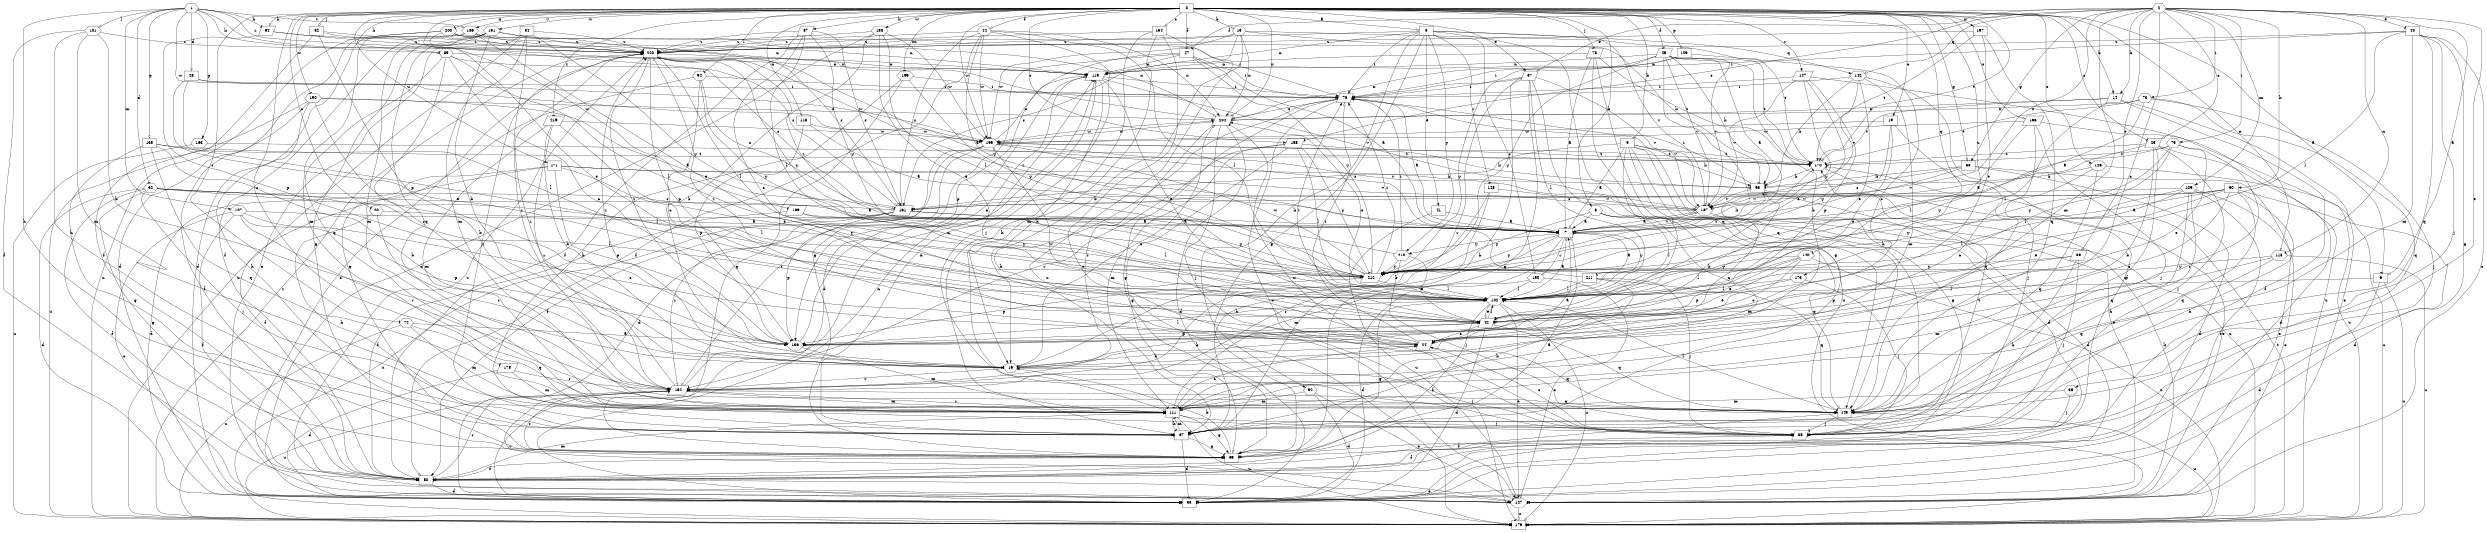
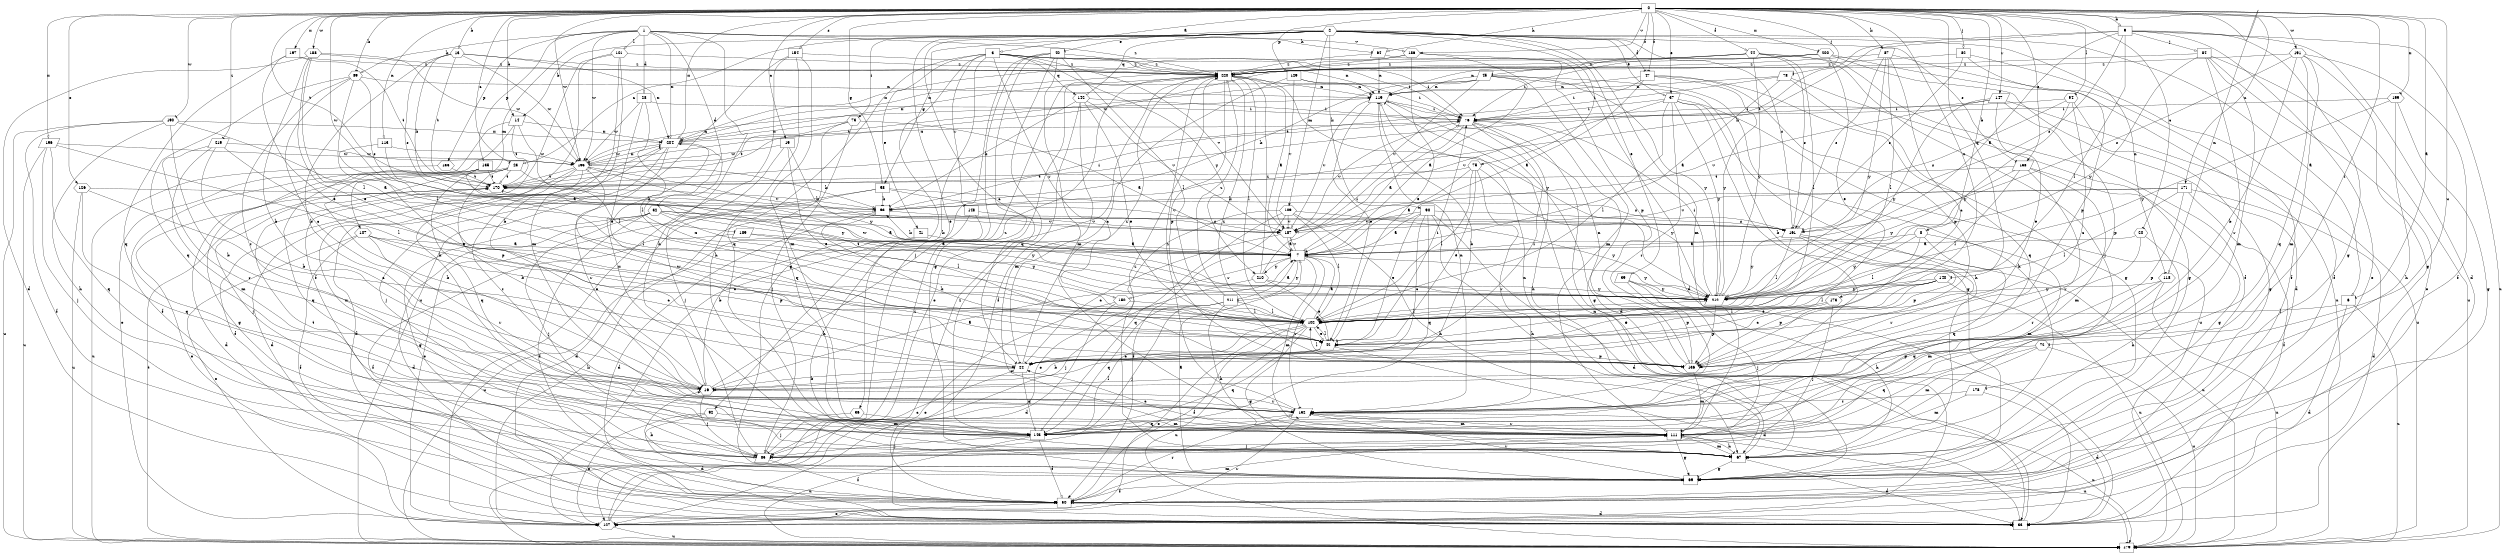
  strict digraph {
    node [shape=hexagon]
    edge [arrowhead=normal]
    0 [shape=box]
    3 [shape=box]
    6 [shape=box]
    8
    9 [shape=box]
    13
    14 [shape=parallelogram]
    19 [shape=box]
    20
    23 [shape=parallelogram]
    37 [shape=parallelogram]
    44
    45 [shape=parallelogram]
    47 [shape=box]
    58 [shape=box]
    64 [shape=parallelogram]
    72
    78 [shape=parallelogram]
    82 [shape=box]
    87 [shape=parallelogram]
    89
    94
    113 [shape=box]
    118
    126
    129 [shape=box]
    140
    147 [shape=parallelogram]
    154 [shape=box]
    158 [shape=parallelogram]
    170
    171 [shape=box]
    173
    178 [shape=parallelogram]
    186
    188
    189 [shape=parallelogram]
    190
    191
    195
    196 [shape=parallelogram]
    197 [shape=box]
    199
    200
    204 [shape=parallelogram]
    219 [shape=parallelogram]
    220 [shape=box]
    142
    41 [shape=box]
    n50 [label=69 shape=box]
    76 [shape=parallelogram]
    92
    119 [shape=parallelogram]
    143 [shape=box]
    148 [shape=box]
    150
    187
    210
    33 [shape=box]
    102
    179 [shape=box]
    n62 [label=111 shape=box]
    7 [shape=box]
    212 [shape=parallelogram]
    161 [shape=parallelogram]
    93 [shape=box]
    84 [shape=box]
    127
    16
    50 [shape=box]
    85 [shape=parallelogram]
    42 [shape=parallelogram]
    67 [shape=box]
    152 [shape=parallelogram]
    136
    24 [shape=parallelogram]
    1
    28 [shape=box]
    32
    101
    107
    133
    135 [shape=box]
    2
    n85 [label=36]
    39 [shape=parallelogram]
    40 [shape=box]
    73
    75
    90 [shape=box]
    109
    211 [shape=box]
    0 -> 3 [arrowhead=onormal label=a]
    0 -> 6 [arrowhead=tee label=a]
    0 -> 8 [label=b]
    0 -> 9 [arrowhead=onormal label=b]
    0 -> 13 [arrowhead=onormal label=b]
    0 -> 14 [label=b]
    0 -> 19 [label=c]
    0 -> 20 [arrowhead=tee label=c]
    0 -> 23 [arrowhead=tee label=c]
    0 -> 37 [label=e]
    0 -> 44 [arrowhead=onormal label=f]
    0 -> 45 [arrowhead=tee label=f]
    0 -> 47 [arrowhead=tee label=f]
    0 -> 58 [arrowhead=onormal label=g]
    0 -> 64 [arrowhead=onormal label=h]
    0 -> 72 [arrowhead=tee label=i]
    0 -> 78 [arrowhead=tee label=j]
    0 -> 82 [arrowhead=onormal label=j]
    0 -> 87 [label=k]
    0 -> 89 [arrowhead=tee label=k]
    0 -> 94 [arrowhead=tee label=l]
    0 -> 113 [arrowhead=onormal label=n]
    0 -> 118 [arrowhead=onormal label=n]
    0 -> 126 [label=o]
    0 -> 129 [arrowhead=onormal label=p]
    0 -> 140 [arrowhead=tee label=q]
    0 -> 147 [label=r]
    0 -> 154 [arrowhead=onormal label=s]
    0 -> 158 [label=s]
    0 -> 170 [label=t]
    0 -> 171 [label=u]
    0 -> 173 [label=u]
    0 -> 178 [arrowhead=tee label=u]
    0 -> 186 [label=v]
    0 -> 188 [label=w]
    0 -> 189 [arrowhead=tee label=w]
    0 -> 190 [arrowhead=tee label=w]
    0 -> 191 [label=w]
    0 -> 195 [label=w]
    0 -> 196 [arrowhead=onormal label=x]
    0 -> 197 [label=x]
    0 -> 199 [arrowhead=tee label=x]
    0 -> 200 [arrowhead=tee label=x]
    0 -> 204 [arrowhead=onormal label=x]
    0 -> 219 [arrowhead=tee label=z]
    3 -> 220 [arrowhead=tee label=z]
    3 -> 142 [label=q]
    3 -> 41 [label=e]
    3 -> n50 [label=g]
    3 -> 76 [label=i]
    3 -> 92 [label=k]
    3 -> 119 [label=n]
    3 -> 143 [label=q]
    3 -> 148 [arrowhead=tee label=r]
    3 -> 150 [arrowhead=onormal label=r]
    3 -> 187 [arrowhead=tee label=v]
    3 -> 210 [label=y]
    6 -> 33 [label=d]
    6 -> 102 [arrowhead=onormal label=l]
    6 -> 179 [arrowhead=onormal label=u]
    8 -> 143 [arrowhead=onormal label=q]
    8 -> 102 [arrowhead=tee label=l]
    8 -> n62 [arrowhead=tee label=m]
    8 -> 7 [label=a]
    8 -> 212 [arrowhead=onormal label=y]
    9 -> 170 [label=t]
    9 -> n50 [arrowhead=tee label=g]
    9 -> 33 [arrowhead=tee label=d]
    9 -> 102 [arrowhead=tee label=l]
    9 -> 179 [label=u]
    9 -> 7 [arrowhead=onormal label=a]
    9 -> 161 [label=s]
    9 -> 93 [label=k]
+   9 -> 84 [arrowhead=onormal label=j]
    9 -> 127 [label=o]
    13 -> 170 [arrowhead=tee label=t]
    13 -> 195 [arrowhead=tee label=w]
    13 -> 204 [label=x]
    13 -> 220 [arrowhead=tee label=z]
    13 -> 161 [label=s]
    13 -> 93 [arrowhead=tee label=k]
    13 -> 16 [label=b]
    14 -> 170 [arrowhead=onormal label=t]
    14 -> 204 [arrowhead=tee label=x]
    14 -> 102 [arrowhead=tee label=l]
    14 -> 127 [arrowhead=tee label=o]
    14 -> 50 [arrowhead=tee label=f]
    19 -> 195 [arrowhead=onormal label=w]
    19 -> 212 [arrowhead=tee label=y]
    19 -> 85 [arrowhead=onormal label=j]
    19 -> 42 [arrowhead=onormal label=e]
    20 -> 7 [label=a]
    20 -> 67 [arrowhead=tee label=h]
    20 -> 152 [label=r]
    23 -> 170 [arrowhead=onormal label=t]
    23 -> 143 [label=q]
    23 -> 33 [label=d]
    23 -> 212 [arrowhead=tee label=y]
    23 -> 16 [arrowhead=tee label=b]
    23 -> 85 [arrowhead=onormal label=j]
    37 -> n50 [arrowhead=onormal label=g]
    37 -> 76 [arrowhead=tee label=i]
    37 -> 187 [label=v]
    37 -> 102 [label=l]
    37 -> 179 [arrowhead=onormal label=u]
    37 -> 212 [arrowhead=onormal label=y]
    37 -> 67 [arrowhead=tee label=h]
    37 -> 152 [label=r]
    44 -> 195 [arrowhead=tee label=w]
    44 -> 204 [label=x]
    44 -> 220 [arrowhead=onormal label=z]
    44 -> 102 [arrowhead=onormal label=l]
    44 -> 212 [arrowhead=onormal label=y]
    44 -> 161 [arrowhead=onormal label=s]
    44 -> 50 [arrowhead=onormal label=f]
    44 -> 85 [arrowhead=tee label=j]
    45 -> 170 [label=t]
    45 -> 204 [arrowhead=onormal label=x]
    45 -> 119 [arrowhead=onormal label=n]
    45 -> 187 [arrowhead=onormal label=v]
    45 -> 7 [label=a]
    45 -> 212 [arrowhead=tee label=y]
    45 -> 93 [label=k]
    45 -> 16 [arrowhead=tee label=b]
    45 -> 67 [label=h]
    47 -> n50 [arrowhead=tee label=g]
    47 -> 76 [arrowhead=tee label=i]
    47 -> 119 [label=n]
    47 -> 7 [arrowhead=onormal label=a]
    47 -> 212 [arrowhead=onormal label=y]
    47 -> 136 [label=p]
    58 -> 187 [label=v]
    58 -> 33 [arrowhead=tee label=d]
    58 -> 161 [arrowhead=tee label=s]
    58 -> 93 [arrowhead=tee label=k]
    58 -> 127 [arrowhead=onormal label=o]
    64 -> 220 [arrowhead=onormal label=z]
    64 -> 119 [label=n]
    64 -> 136 [arrowhead=onormal label=p]
    72 -> 143 [label=q]
    72 -> 179 [label=u]
    72 -> n62 [arrowhead=tee label=m]
-   72 -> 136 [label=a]
+   72 -> 136 [label=p]
    78 -> 170 [arrowhead=tee label=t]
    78 -> n50 [arrowhead=onormal label=g]
    78 -> 119 [arrowhead=onormal label=n]
    78 -> 143 [label=q]
    78 -> 7 [arrowhead=tee label=a]
    82 -> 220 [arrowhead=tee label=z]
    82 -> 161 [arrowhead=onormal label=s]
    82 -> 50 [arrowhead=onormal label=f]
    82 -> 136 [arrowhead=onormal label=p]
    87 -> 220 [arrowhead=tee label=z]
    87 -> 102 [arrowhead=tee label=l]
    87 -> 212 [arrowhead=onormal label=y]
    87 -> 161 [label=s]
    87 -> 50 [arrowhead=onormal label=f]
    87 -> 24 [arrowhead=onormal label=c]
    89 -> 119 [label=n]
    89 -> 143 [arrowhead=onormal label=q]
    89 -> 102 [arrowhead=onormal label=l]
    89 -> 161 [arrowhead=onormal label=s]
    89 -> 152 [label=r]
    89 -> 24 [arrowhead=onormal label=c]
    94 -> n50 [label=g]
    94 -> 76 [arrowhead=tee label=i]
    94 -> 212 [label=y]
    94 -> 161 [arrowhead=tee label=s]
    94 -> 24 [arrowhead=tee label=c]
    113 -> 195 [label=w]
    113 -> 7 [arrowhead=tee label=a]
    113 -> 136 [label=p]
    118 -> 143 [arrowhead=onormal label=q]
    118 -> 179 [label=u]
    118 -> n62 [arrowhead=tee label=m]
    118 -> 212 [label=y]
    126 -> 143 [arrowhead=onormal label=q]
    126 -> 179 [label=u]
    126 -> 93 [arrowhead=tee label=k]
    126 -> 24 [arrowhead=tee label=c]
    129 -> 76 [arrowhead=onormal label=i]
    129 -> 119 [label=n]
    129 -> 187 [label=v]
    129 -> 24 [arrowhead=tee label=c]
    140 -> 102 [label=l]
    140 -> 179 [arrowhead=tee label=u]
    140 -> 212 [arrowhead=onormal label=y]
    140 -> 42 [arrowhead=onormal label=e]
    140 -> 136 [label=p]
    140 -> 24 [label=c]
    147 -> 76 [label=i]
    147 -> 187 [arrowhead=tee label=v]
    147 -> 179 [label=u]
    147 -> 212 [arrowhead=onormal label=y]
    147 -> 42 [arrowhead=tee label=e]
    147 -> 136 [label=p]
    154 -> 220 [label=z]
    154 -> 179 [label=u]
    154 -> n62 [arrowhead=onormal label=m]
    154 -> 127 [label=o]
    154 -> 67 [arrowhead=onormal label=h]
    158 -> 170 [arrowhead=tee label=t]
    158 -> n50 [arrowhead=onormal label=g]
    158 -> 102 [arrowhead=onormal label=l]
    158 -> n62 [arrowhead=tee label=m]
    158 -> 212 [arrowhead=tee label=y]
    158 -> 152 [arrowhead=tee label=r]
    170 -> 93 [label=k]
    170 -> 127 [arrowhead=onormal label=o]
    171 -> 187 [arrowhead=onormal label=v]
    171 -> 33 [label=d]
    171 -> 102 [arrowhead=onormal label=l]
    171 -> 93 [arrowhead=tee label=k]
    171 -> 50 [arrowhead=tee label=f]
    171 -> 136 [label=p]
    173 -> 102 [label=l]
    173 -> 85 [arrowhead=tee label=j]
    173 -> 42 [arrowhead=tee label=e]
    178 -> 33 [label=d]
    178 -> n62 [arrowhead=onormal label=m]
    178 -> 152 [arrowhead=onormal label=r]
    186 -> 204 [arrowhead=onormal label=x]
    186 -> 220 [arrowhead=tee label=z]
    186 -> 33 [label=d]
    186 -> n62 [arrowhead=onormal label=m]
    186 -> 42 [arrowhead=tee label=e]
    188 -> 195 [arrowhead=tee label=w]
    188 -> 220 [arrowhead=onormal label=z]
    188 -> 33 [label=d]
    188 -> 102 [label=l]
    188 -> 16 [arrowhead=tee label=b]
    188 -> 42 [label=e]
    189 -> 7 [arrowhead=tee label=a]
    189 -> 212 [arrowhead=onormal label=y]
    189 -> 50 [label=f]
    190 -> 204 [label=x]
    190 -> 179 [arrowhead=onormal label=u]
    190 -> 7 [label=a]
    190 -> 16 [arrowhead=tee label=b]
    190 -> 50 [label=f]
    190 -> 67 [label=h]
    191 -> 220 [label=z]
    191 -> n50 [arrowhead=onormal label=g]
    191 -> 143 [label=q]
    191 -> n62 [arrowhead=onormal label=m]
    191 -> 161 [arrowhead=onormal label=s]
    191 -> 16 [arrowhead=onormal label=b]
    191 -> 50 [arrowhead=tee label=f]
    195 -> 170 [arrowhead=tee label=t]
    195 -> 204 [arrowhead=tee label=x]
    195 -> 119 [arrowhead=tee label=n]
    195 -> 187 [arrowhead=onormal label=v]
    195 -> 33 [arrowhead=tee label=d]
    195 -> 93 [arrowhead=onormal label=k]
    195 -> 50 [label=f]
    195 -> 152 [arrowhead=onormal label=r]
    196 -> 195 [label=w]
    196 -> 143 [label=q]
    196 -> 102 [arrowhead=tee label=l]
    196 -> 179 [label=u]
    196 -> 85 [arrowhead=onormal label=j]
    197 -> 170 [label=t]
    197 -> 220 [arrowhead=tee label=z]
    197 -> 143 [arrowhead=tee label=q]
    197 -> 42 [arrowhead=onormal label=e]
    199 -> n50 [label=g]
    199 -> 76 [arrowhead=onormal label=i]
    199 -> 212 [arrowhead=onormal label=y]
    199 -> 67 [label=h]
    200 -> 220 [arrowhead=tee label=z]
    200 -> 76 [label=i]
    200 -> 119 [arrowhead=tee label=n]
    200 -> 33 [arrowhead=onormal label=d]
    200 -> 179 [arrowhead=onormal label=u]
    200 -> 42 [label=e]
    204 -> 195 [label=w]
    204 -> 33 [arrowhead=onormal label=d]
    204 -> 85 [arrowhead=onormal label=j]
    204 -> 152 [arrowhead=onormal label=r]
    219 -> 195 [label=w]
    219 -> n62 [label=m]
    219 -> 16 [arrowhead=onormal label=b]
    219 -> 42 [label=e]
    219 -> 152 [arrowhead=tee label=r]
    220 -> 119 [arrowhead=tee label=n]
    220 -> 102 [arrowhead=onormal label=l]
    220 -> 7 [arrowhead=tee label=a]
    220 -> 212 [label=y]
    220 -> 127 [label=o]
    220 -> 136 [arrowhead=tee label=p]
    142 -> 76 [arrowhead=onormal label=i]
    142 -> 187 [label=v]
    142 -> n62 [arrowhead=onormal label=m]
    142 -> 93 [arrowhead=tee label=k]
    142 -> 50 [arrowhead=onormal label=f]
    142 -> 42 [arrowhead=tee label=e]
    41 -> 179 [arrowhead=tee label=u]
    41 -> 7 [arrowhead=tee label=a]
    n50 -> 7 [arrowhead=onormal label=a]
    n50 -> 16 [label=b]
    n50 -> 50 [label=f]
    n50 -> 152 [arrowhead=tee label=r]
    76 -> 204 [arrowhead=onormal label=x]
    76 -> n50 [arrowhead=onormal label=g]
    76 -> 187 [arrowhead=onormal label=v]
    76 -> 7 [arrowhead=onormal label=a]
    76 -> 127 [arrowhead=tee label=o]
    76 -> 67 [label=h]
    92 -> 33 [arrowhead=tee label=d]
    92 -> n62 [label=m]
    92 -> 127 [arrowhead=tee label=o]
    119 -> 76 [label=i]
    119 -> 187 [arrowhead=onormal label=v]
    119 -> 33 [arrowhead=onormal label=d]
    119 -> 16 [label=b]
    119 -> 42 [label=e]
    143 -> 102 [arrowhead=tee label=l]
    143 -> 179 [arrowhead=tee label=u]
    143 -> 50 [arrowhead=onormal label=f]
    143 -> 85 [arrowhead=tee label=j]
    148 -> 187 [arrowhead=onormal label=v]
    148 -> 16 [arrowhead=onormal label=b]
    148 -> 67 [label=h]
    150 -> 33 [arrowhead=onormal label=d]
    150 -> 102 [label=l]
    150 -> 127 [arrowhead=onormal label=o]
    187 -> 7 [arrowhead=onormal label=a]
    187 -> 24 [arrowhead=tee label=c]
    210 -> 220 [arrowhead=onormal label=z]
    210 -> 76 [arrowhead=onormal label=i]
    210 -> 212 [label=y]
    210 -> 85 [label=j]
    210 -> 42 [arrowhead=tee label=e]
    33 -> 119 [arrowhead=tee label=n]
    102 -> 204 [label=x]
    102 -> n50 [arrowhead=onormal label=g]
    102 -> 179 [arrowhead=onormal label=u]
    102 -> 7 [arrowhead=onormal label=a]
    102 -> 127 [label=o]
    102 -> 50 [arrowhead=onormal label=f]
    102 -> 42 [arrowhead=onormal label=e]
    179 -> 170 [arrowhead=tee label=t]
    179 -> 220 [arrowhead=onormal label=z]
    n62 -> n50 [label=g]
    n62 -> 179 [arrowhead=tee label=u]
    n62 -> 85 [arrowhead=onormal label=j]
    n62 -> 67 [arrowhead=tee label=h]
    n62 -> 152 [arrowhead=onormal label=r]
    n62 -> 24 [label=c]
    7 -> 150 [arrowhead=onormal label=r]
    7 -> 187 [arrowhead=onormal label=v]
    7 -> 210 [label=y]
    7 -> n62 [arrowhead=tee label=m]
    7 -> 212 [arrowhead=onormal label=y]
    7 -> 93 [label=k]
    7 -> 152 [arrowhead=tee label=r]
    7 -> 211 [arrowhead=tee label=y]
    212 -> 170 [arrowhead=tee label=t]
    212 -> 195 [arrowhead=onormal label=w]
    212 -> 76 [label=i]
    212 -> 102 [label=l]
    212 -> 136 [label=p]
    161 -> 102 [arrowhead=onormal label=l]
    161 -> 179 [arrowhead=onormal label=u]
    161 -> 212 [arrowhead=onormal label=y]
    161 -> 152 [arrowhead=onormal label=r]
    161 -> 136 [arrowhead=tee label=p]
    93 -> 76 [label=i]
    93 -> 187 [label=v]
    93 -> 33 [arrowhead=tee label=d]
    84 -> 220 [arrowhead=tee label=z]
    84 -> 179 [arrowhead=tee label=u]
    84 -> n62 [arrowhead=onormal label=m]
    84 -> 212 [label=y]
    84 -> 127 [arrowhead=tee label=o]
    84 -> 152 [arrowhead=onormal label=r]
    127 -> 220 [arrowhead=tee label=z]
    127 -> 179 [arrowhead=onormal label=u]
    127 -> 93 [arrowhead=onormal label=k]
    127 -> 152 [arrowhead=tee label=r]
    16 -> 204 [arrowhead=onormal label=x]
    16 -> 220 [label=z]
    16 -> 7 [label=a]
    16 -> 85 [label=j]
    16 -> 152 [arrowhead=tee label=r]
    50 -> 33 [label=d]
    50 -> n62 [label=m]
    50 -> 127 [arrowhead=onormal label=o]
    50 -> 152 [arrowhead=onormal label=r]
    85 -> 170 [label=t]
    85 -> 204 [arrowhead=tee label=x]
    85 -> 50 [arrowhead=tee label=f]
    85 -> 24 [label=c]
    42 -> 76 [label=i]
    42 -> 143 [arrowhead=onormal label=q]
    42 -> 33 [arrowhead=tee label=d]
    42 -> 102 [label=l]
    42 -> 16 [arrowhead=tee label=b]
    42 -> 136 [arrowhead=tee label=p]
    42 -> 24 [label=c]
    67 -> 220 [label=z]
    67 -> n50 [arrowhead=tee label=g]
    67 -> 119 [arrowhead=onormal label=n]
    67 -> 33 [arrowhead=tee label=d]
    67 -> n62 [arrowhead=tee label=m]
    152 -> 220 [arrowhead=onormal label=z]
    152 -> 119 [arrowhead=tee label=n]
    152 -> 143 [label=q]
    152 -> 179 [label=u]
    152 -> n62 [arrowhead=tee label=m]
    136 -> 220 [arrowhead=onormal label=z]
    136 -> 119 [arrowhead=onormal label=n]
    136 -> 102 [label=l]
    136 -> n62 [arrowhead=onormal label=m]
    136 -> 93 [arrowhead=onormal label=k]
    24 -> 195 [arrowhead=onormal label=w]
    24 -> 220 [arrowhead=onormal label=z]
    24 -> 76 [arrowhead=onormal label=i]
    24 -> 143 [arrowhead=onormal label=q]
    24 -> 16 [arrowhead=tee label=b]
    1 -> 64 [arrowhead=tee label=h]
    1 -> 89 [arrowhead=onormal label=k]
    1 -> 186 [arrowhead=onormal label=v]
    1 -> 195 [label=w]
    1 -> 204 [arrowhead=onormal label=x]
    1 -> 220 [label=z]
    1 -> 67 [arrowhead=tee label=h]
    1 -> 28 [arrowhead=onormal label=d]
    1 -> 32 [arrowhead=tee label=d]
    1 -> 101 [arrowhead=onormal label=l]
    1 -> 107 [label=m]
    1 -> 133 [label=p]
    1 -> 135 [arrowhead=onormal label=p]
    28 -> 195 [label=w]
    28 -> 76 [label=i]
    28 -> 102 [label=l]
    28 -> 42 [arrowhead=tee label=e]
    32 -> n50 [arrowhead=tee label=g]
    32 -> 33 [arrowhead=onormal label=d]
    32 -> 102 [label=l]
    32 -> 7 [label=a]
    32 -> 212 [label=y]
    32 -> 161 [arrowhead=onormal label=s]
    32 -> 50 [arrowhead=onormal label=f]
    32 -> 85 [arrowhead=tee label=j]
    101 -> 220 [label=z]
    101 -> n62 [arrowhead=tee label=m]
    101 -> 16 [arrowhead=tee label=b]
    101 -> 50 [label=f]
    101 -> 67 [label=h]
    107 -> 7 [arrowhead=onormal label=a]
    107 -> 127 [label=o]
    107 -> 50 [arrowhead=tee label=f]
    107 -> 152 [label=r]
    107 -> 136 [arrowhead=onormal label=p]
    107 -> 24 [label=c]
    133 -> 170 [arrowhead=tee label=t]
    133 -> 179 [label=u]
    135 -> 170 [arrowhead=tee label=t]
    135 -> n50 [arrowhead=onormal label=g]
    135 -> 143 [label=q]
    135 -> 102 [label=l]
    135 -> 16 [arrowhead=tee label=b]
    2 -> 6 [arrowhead=onormal label=a]
    2 -> 14 [label=b]
    2 -> 23 [arrowhead=onormal label=c]
    2 -> 37 [arrowhead=onormal label=e]
    2 -> 47 [arrowhead=tee label=f]
    2 -> 58 [label=g]
    2 -> 118 [arrowhead=tee label=n]
    2 -> 158 [arrowhead=tee label=s]
    2 -> 142 [arrowhead=onormal label=q]
    2 -> n62 [arrowhead=tee label=m]
    2 -> 161 [arrowhead=tee label=s]
    2 -> 24 [arrowhead=tee label=c]
    2 -> n85 [label=e]
    2 -> 39 [arrowhead=onormal label=e]
    2 -> 40 [arrowhead=tee label=e]
    2 -> 73 [label=i]
    2 -> 75 [label=i]
    2 -> 90 [label=k]
    2 -> 109 [label=m]
    n85 -> n62 [arrowhead=onormal label=m]
    n85 -> 85 [arrowhead=onormal label=j]
    39 -> 212 [label=y]
    39 -> 85 [arrowhead=onormal label=j]
    39 -> 67 [arrowhead=tee label=h]
    39 -> 136 [arrowhead=onormal label=p]
    40 -> 220 [arrowhead=tee label=z]
    40 -> n50 [label=g]
    40 -> 76 [label=i]
    40 -> 143 [label=q]
    40 -> 102 [label=l]
    40 -> n62 [arrowhead=tee label=m]
    40 -> 127 [label=o]
    40 -> 85 [arrowhead=tee label=j]
    73 -> 170 [arrowhead=tee label=t]
    73 -> 204 [arrowhead=onormal label=x]
    73 -> 143 [arrowhead=onormal label=q]
    73 -> 7 [arrowhead=onormal label=a]
    73 -> 85 [arrowhead=onormal label=j]
    75 -> 170 [arrowhead=tee label=t]
    75 -> 102 [label=l]
    75 -> 7 [arrowhead=onormal label=a]
    75 -> 212 [arrowhead=tee label=y]
    75 -> 42 [arrowhead=tee label=e]
    75 -> 152 [arrowhead=tee label=r]
    90 -> 143 [arrowhead=onormal label=q]
    90 -> 187 [arrowhead=onormal label=v]
    90 -> 33 [label=d]
    90 -> 7 [arrowhead=onormal label=a]
    90 -> 161 [arrowhead=onormal label=s]
    90 -> 42 [label=e]
    90 -> 67 [label=h]
    90 -> 24 [arrowhead=onormal label=c]
    109 -> 143 [arrowhead=onormal label=q]
    109 -> 187 [arrowhead=tee label=v]
    109 -> 102 [label=l]
    109 -> 212 [label=y]
    109 -> 127 [arrowhead=tee label=o]
    109 -> 50 [label=f]
    109 -> 67 [label=h]
    211 -> 220 [arrowhead=onormal label=z]
    211 -> 143 [arrowhead=tee label=q]
    211 -> 102 [arrowhead=onormal label=l]
    211 -> 7 [arrowhead=tee label=a]
    211 -> 85 [arrowhead=onormal label=j]
    211 -> 67 [arrowhead=tee label=h]
  }
